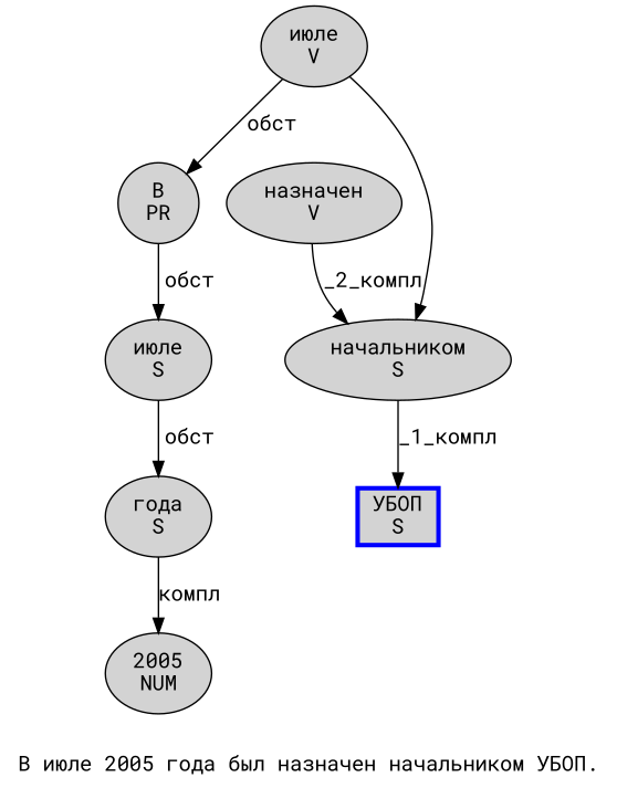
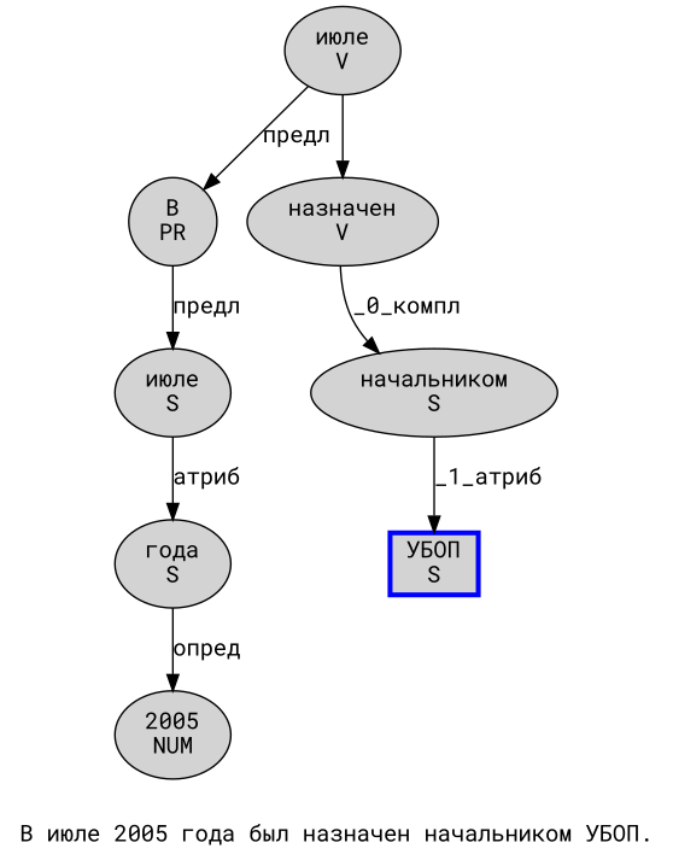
  digraph {
    fontname="Roboto Mono"
    label="В июле 2005 года был назначен начальником УБОП."
    node [fillcolor=lightgray fontname="Roboto Mono" penwidth=1 shape=ellipse style=filled]
    edge [fontname="Roboto Mono"]
    n1 [label="В\nPR"]
    n2 [label="июле\nS"]
    n3 [label="года\nS"]
    n4 [label="2005\nNUM"]
    n5 [label="июле\nV"]
    n6 [label="назначен\nV"]
    n7 [label="начальником\nS"]
    n8 [color=blue label="УБОП\nS" penwidth=3 shape=box]
-   n1 -> n2 [label="обст"]
-   n2 -> n3 [label="обст"]
-   n3 -> n4 [label="компл"]
-   n5 -> n1 [label="обст"]
-   n5 -> n7
-   n6 -> n7 [label="_2_компл"]
-   n7 -> n8 [label="_1_компл"]
+   n1 -> n2 [label="предл"]
+   n2 -> n3 [label="атриб"]
+   n3 -> n4 [label="опред"]
+   n5 -> n1 [label="предл"]
+   n5 -> n6
+   n6 -> n7 [label="_0_компл"]
+   n7 -> n8 [label="_1_атриб"]
  }
